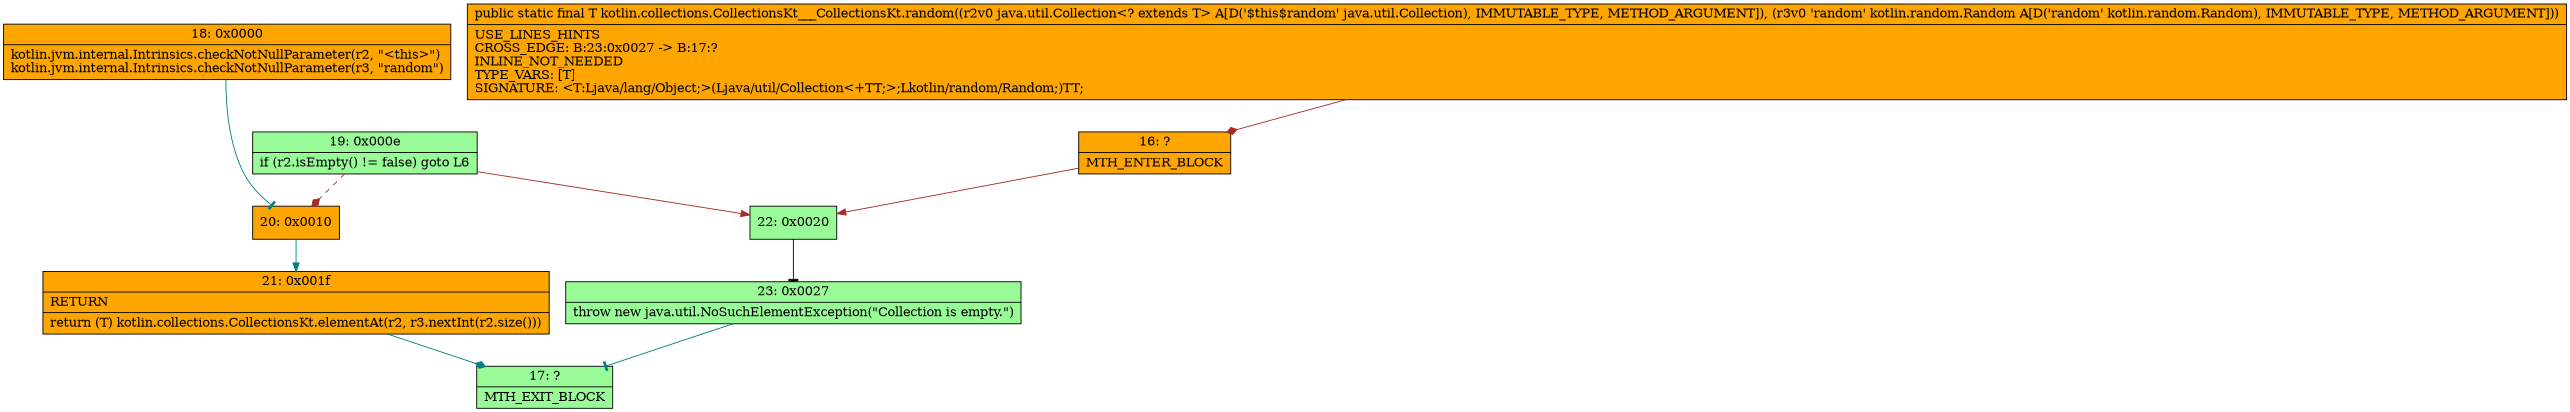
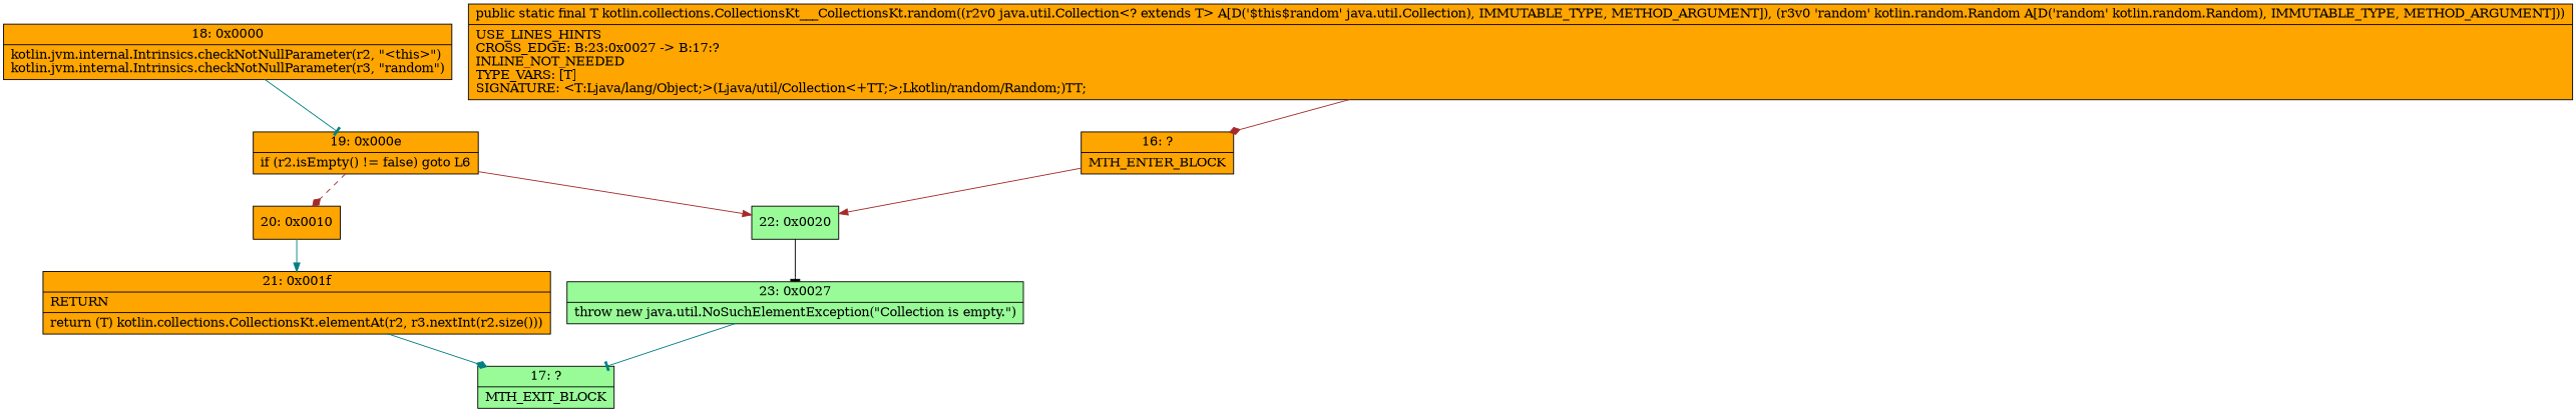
  digraph {
    node [fillcolor=orange shape=record style=filled]
    edge [arrowhead=normal color=brown]
    n1 [label="{16\:\ ?|MTH_ENTER_BLOCK\l}"]
    n2 [fillcolor=palegreen label="{22\:\ 0x0020}"]
    n3 [label="{18\:\ 0x0000|kotlin.jvm.internal.Intrinsics.checkNotNullParameter(r2, \"\<this\>\")\lkotlin.jvm.internal.Intrinsics.checkNotNullParameter(r3, \"random\")\l}"]
-   n4 [fillcolor=palegreen label="{19\:\ 0x000e|if (r2.isEmpty() != false) goto L6\l}"]
+   n4 [label="{19\:\ 0x000e|if (r2.isEmpty() != false) goto L6\l}"]
    n5 [label="{20\:\ 0x0010}"]
    n6 [label="{21\:\ 0x001f|RETURN\l|return (T) kotlin.collections.CollectionsKt.elementAt(r2, r3.nextInt(r2.size()))\l}"]
    n7 [fillcolor=palegreen label="{23\:\ 0x0027|throw new java.util.NoSuchElementException(\"Collection is empty.\")\l}"]
    n8 [fillcolor=palegreen label="{17\:\ ?|MTH_EXIT_BLOCK\l}"]
    n9 [label="{public static final T kotlin.collections.CollectionsKt___CollectionsKt.random((r2v0 java.util.Collection\<? extends T\> A[D('$this$random' java.util.Collection), IMMUTABLE_TYPE, METHOD_ARGUMENT]), (r3v0 'random' kotlin.random.Random A[D('random' kotlin.random.Random), IMMUTABLE_TYPE, METHOD_ARGUMENT]))  | USE_LINES_HINTS\lCROSS_EDGE: B:23:0x0027 \-\> B:17:?\lINLINE_NOT_NEEDED\lTYPE_VARS: [T]\lSIGNATURE: \<T:Ljava\/lang\/Object;\>(Ljava\/util\/Collection\<+TT;\>;Lkotlin\/random\/Random;)TT;\l}"]
    n1 -> n2
    n2 -> n7 [arrowhead=tee color=black]
-   n3 -> n5 [arrowhead=tee color=teal]
+   n3 -> n4 [arrowhead=tee color=teal]
    n4 -> n2
    n4 -> n5 [arrowhead=diamond style=dashed]
    n5 -> n6 [color=teal]
    n6 -> n8 [arrowhead=diamond color=teal]
    n7 -> n8 [arrowhead=tee color=teal]
    n9 -> n1 [arrowhead=diamond]
  }
